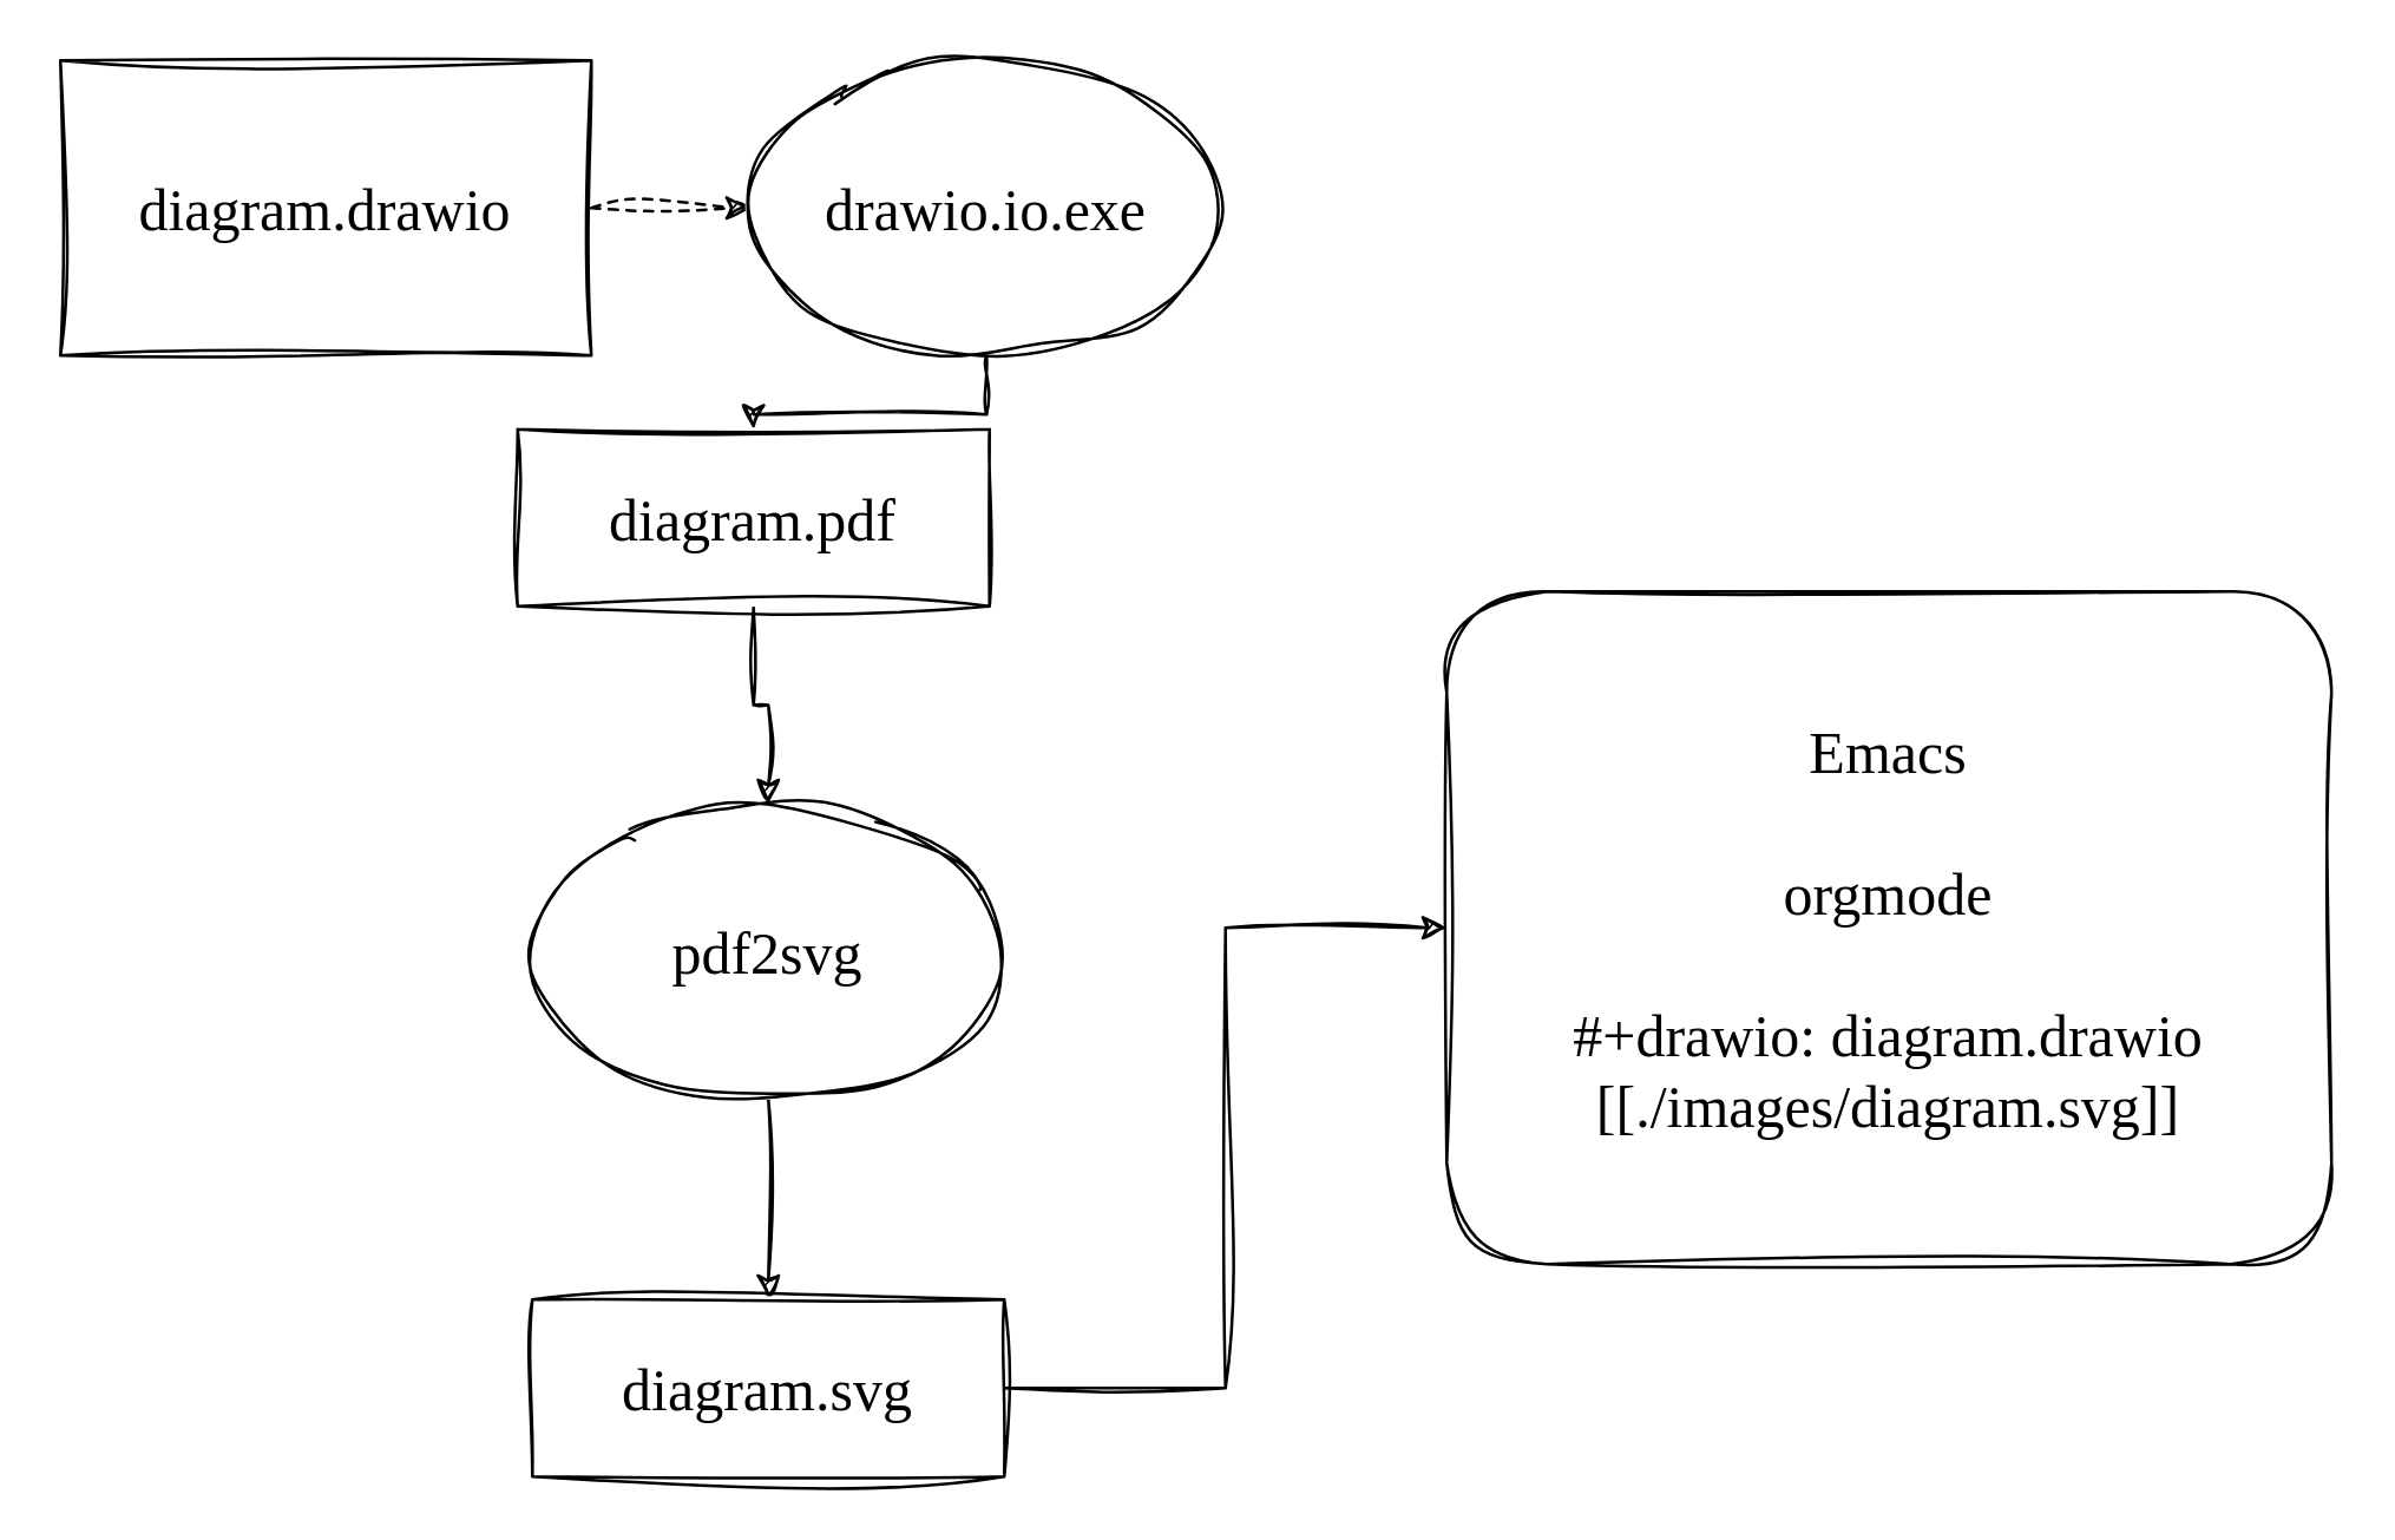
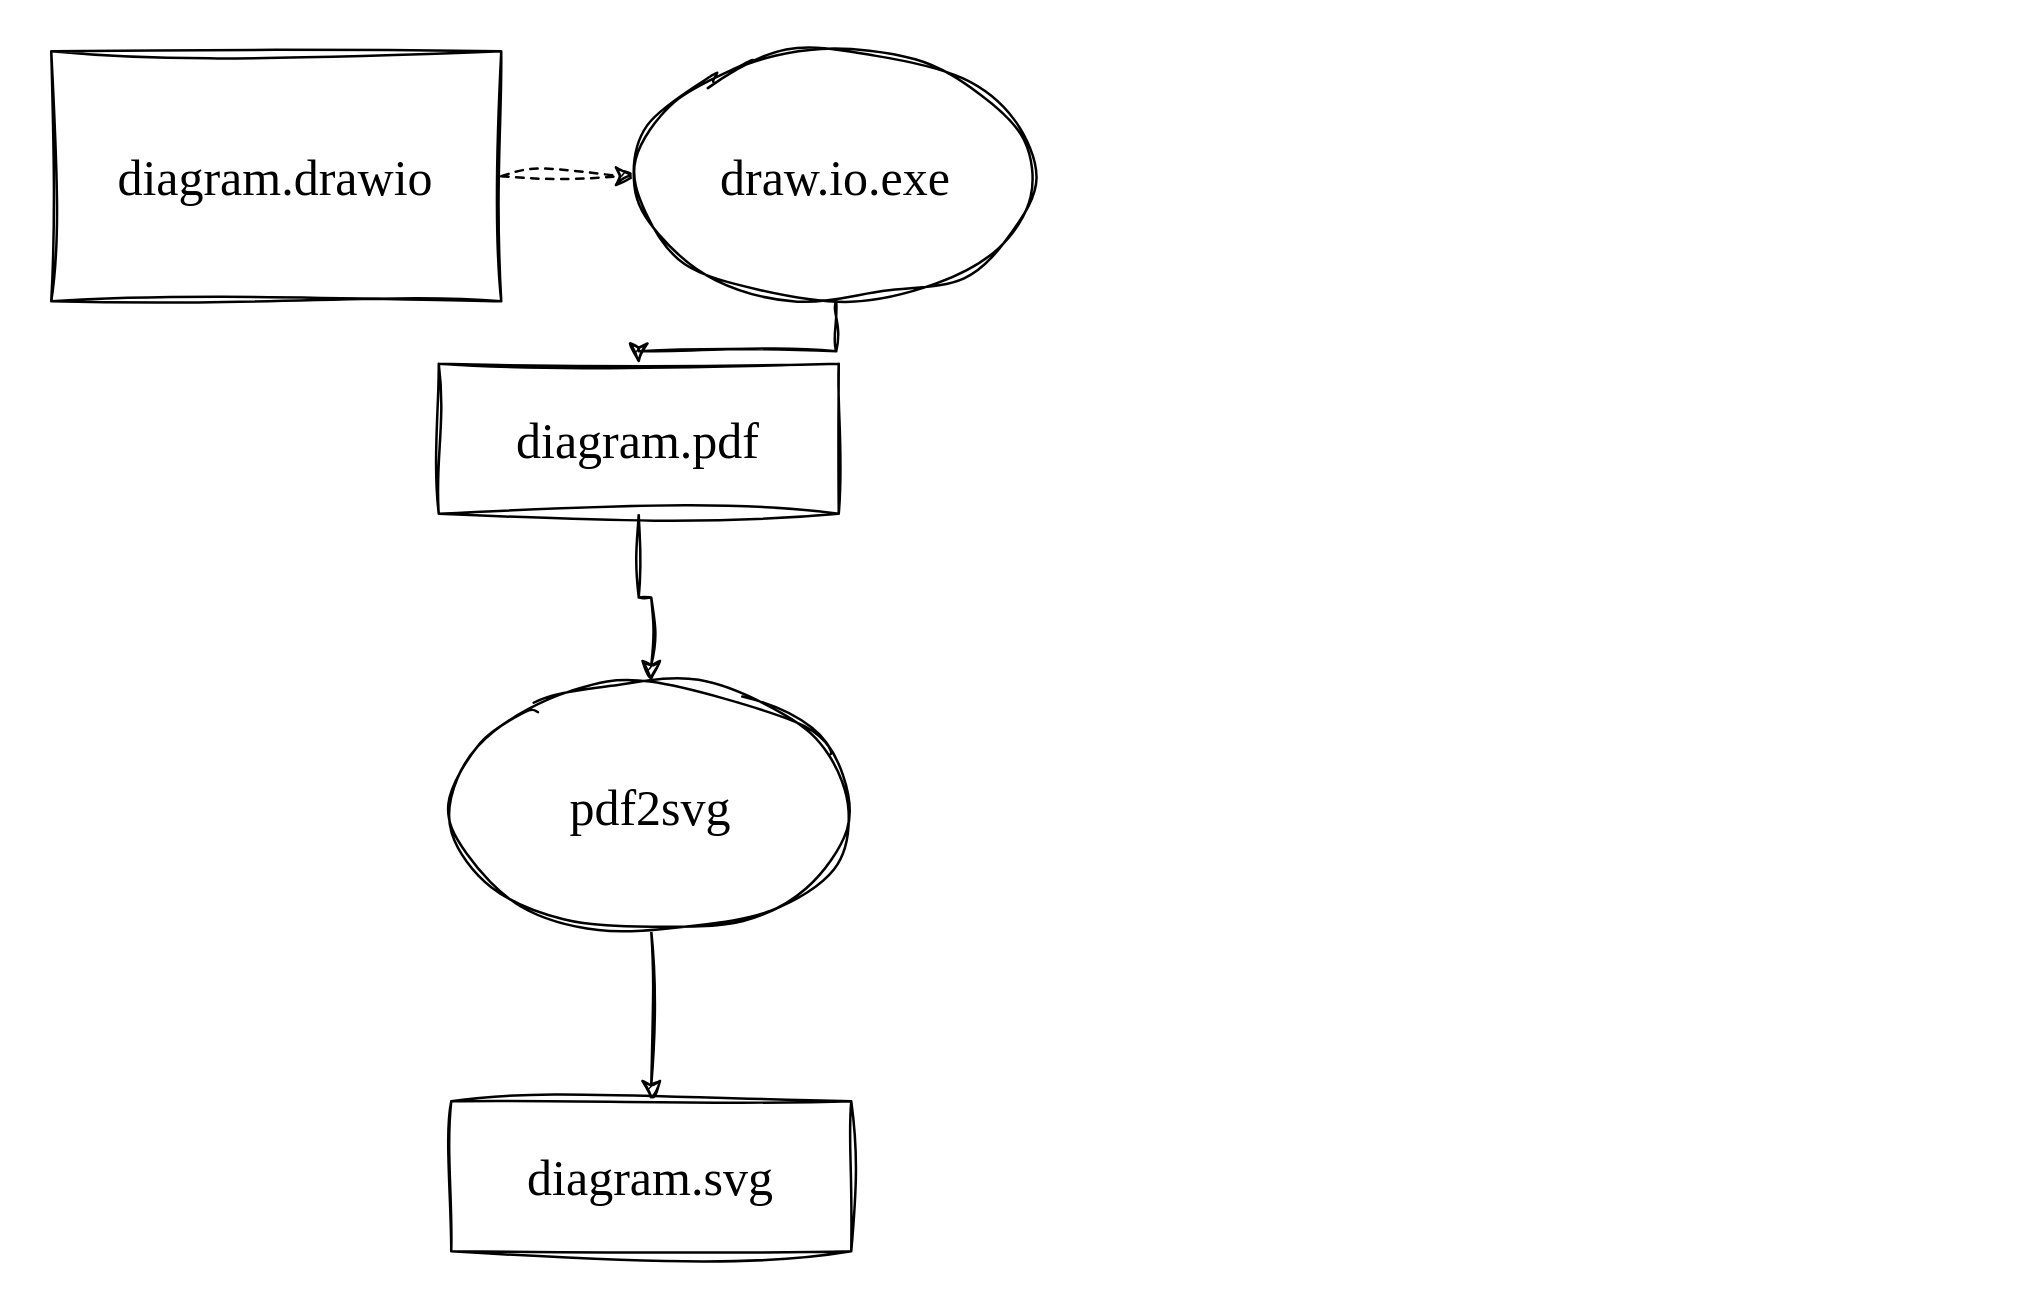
  <mxCell id="0" />
  <mxCell id="1" parent="0" />
  <mxCell id="2" style="edgeStyle=orthogonalEdgeStyle;rounded=0;sketch=1;hachureGap=4;jiggle=2;curveFitting=1;orthogonalLoop=1;jettySize=auto;html=1;fontFamily=Architects Daughter;fontSource=https%3A%2F%2Ffonts.googleapis.com%2Fcss%3Ffamily%3DArchitects%2BDaughter;fontSize=16;dashed=1;" parent="1" source="3" target="5" edge="1"><mxGeometry relative="1" as="geometry" /></mxCell>
  <mxCell id="3" value="diagram.drawio" style="rounded=0;whiteSpace=wrap;html=1;sketch=1;hachureGap=4;jiggle=2;curveFitting=1;fontFamily=Architects Daughter;fontSize=20;fontSource=https%3A%2F%2Ffonts.googleapis.com%2Fcss%3Ffamily%3DArchitects%2BDaughter;fontStyle=0" parent="1" vertex="1"><mxGeometry x="20" y="20" width="180" height="100" as="geometry" /></mxCell>
  <mxCell id="4" style="edgeStyle=orthogonalEdgeStyle;rounded=0;sketch=1;hachureGap=4;jiggle=2;curveFitting=1;orthogonalLoop=1;jettySize=auto;html=1;fontFamily=Architects Daughter;fontSource=https%3A%2F%2Ffonts.googleapis.com%2Fcss%3Ffamily%3DArchitects%2BDaughter;fontSize=16;entryX=0.5;entryY=0;entryDx=0;entryDy=0;" parent="1" source="5" target="12" edge="1"><mxGeometry relative="1" as="geometry"><mxPoint x="80" y="200" as="targetPoint" /></mxGeometry></mxCell>
- <mxCell id="5" value="drawio.io.exe" style="ellipse;whiteSpace=wrap;html=1;sketch=1;hachureGap=4;jiggle=2;curveFitting=1;fontFamily=Architects Daughter;fontSource=https%3A%2F%2Ffonts.googleapis.com%2Fcss%3Ffamily%3DArchitects%2BDaughter;fontSize=20;" parent="1" vertex="1"><mxGeometry x="254" y="20" width="160" height="100" as="geometry" /></mxCell>
+ <mxCell id="5" value="draw.io.exe" style="ellipse;whiteSpace=wrap;html=1;sketch=1;hachureGap=4;jiggle=2;curveFitting=1;fontFamily=Architects Daughter;fontSource=https%3A%2F%2Ffonts.googleapis.com%2Fcss%3Ffamily%3DArchitects%2BDaughter;fontSize=20;" parent="1" vertex="1"><mxGeometry x="254" y="20" width="160" height="100" as="geometry" /></mxCell>
  <mxCell id="6" style="edgeStyle=orthogonalEdgeStyle;rounded=0;sketch=1;hachureGap=4;jiggle=2;curveFitting=1;orthogonalLoop=1;jettySize=auto;html=1;fontFamily=Architects Daughter;fontSource=https%3A%2F%2Ffonts.googleapis.com%2Fcss%3Ffamily%3DArchitects%2BDaughter;fontSize=16;" parent="1" source="7" target="9" edge="1"><mxGeometry relative="1" as="geometry" /></mxCell>
  <mxCell id="7" value="pdf2svg" style="ellipse;whiteSpace=wrap;html=1;sketch=1;hachureGap=4;jiggle=2;curveFitting=1;fontFamily=Architects Daughter;fontSource=https%3A%2F%2Ffonts.googleapis.com%2Fcss%3Ffamily%3DArchitects%2BDaughter;fontSize=20;" parent="1" vertex="1"><mxGeometry x="180" y="272" width="160" height="100" as="geometry" /></mxCell>
- <mxCell id="8" style="edgeStyle=orthogonalEdgeStyle;rounded=0;sketch=1;hachureGap=4;jiggle=2;curveFitting=1;orthogonalLoop=1;jettySize=auto;html=1;entryX=0;entryY=0.5;entryDx=0;entryDy=0;fontFamily=Architects Daughter;fontSource=https%3A%2F%2Ffonts.googleapis.com%2Fcss%3Ffamily%3DArchitects%2BDaughter;fontSize=16;" parent="1" source="9" target="10" edge="1"><mxGeometry relative="1" as="geometry" /></mxCell>
  <mxCell id="9" value="diagram.svg" style="rounded=0;whiteSpace=wrap;html=1;sketch=1;hachureGap=4;jiggle=2;curveFitting=1;fontFamily=Architects Daughter;fontSize=20;fontSource=https%3A%2F%2Ffonts.googleapis.com%2Fcss%3Ffamily%3DArchitects%2BDaughter;fontStyle=0" parent="1" vertex="1"><mxGeometry x="180" y="440" width="160" height="60" as="geometry" /></mxCell>
- <mxCell id="10" value="Emacs&lt;br&gt;&lt;br&gt;orgmode&lt;br&gt;&lt;br&gt;#+drawio: diagram.drawio&lt;br&gt;[[./images/diagram.svg]]" style="rounded=1;whiteSpace=wrap;html=1;sketch=1;hachureGap=4;jiggle=2;curveFitting=1;fontFamily=Architects Daughter;fontSource=https%3A%2F%2Ffonts.googleapis.com%2Fcss%3Ffamily%3DArchitects%2BDaughter;fontSize=20;" parent="1" vertex="1"><mxGeometry x="490" y="200" width="300" height="228" as="geometry" /></mxCell>
  <mxCell id="11" style="edgeStyle=orthogonalEdgeStyle;rounded=0;sketch=1;hachureGap=4;jiggle=2;curveFitting=1;orthogonalLoop=1;jettySize=auto;html=1;entryX=0.5;entryY=0;entryDx=0;entryDy=0;fontFamily=Architects Daughter;fontSource=https%3A%2F%2Ffonts.googleapis.com%2Fcss%3Ffamily%3DArchitects%2BDaughter;fontSize=16;" edge="1" parent="1" source="12" target="7"><mxGeometry relative="1" as="geometry" /></mxCell>
  <mxCell id="12" value="diagram.pdf" style="rounded=0;whiteSpace=wrap;html=1;sketch=1;hachureGap=4;jiggle=2;curveFitting=1;fontFamily=Architects Daughter;fontSize=20;fontSource=https%3A%2F%2Ffonts.googleapis.com%2Fcss%3Ffamily%3DArchitects%2BDaughter;fontStyle=0" vertex="1" parent="1"><mxGeometry x="175" y="145" width="160" height="60" as="geometry" /></mxCell>
